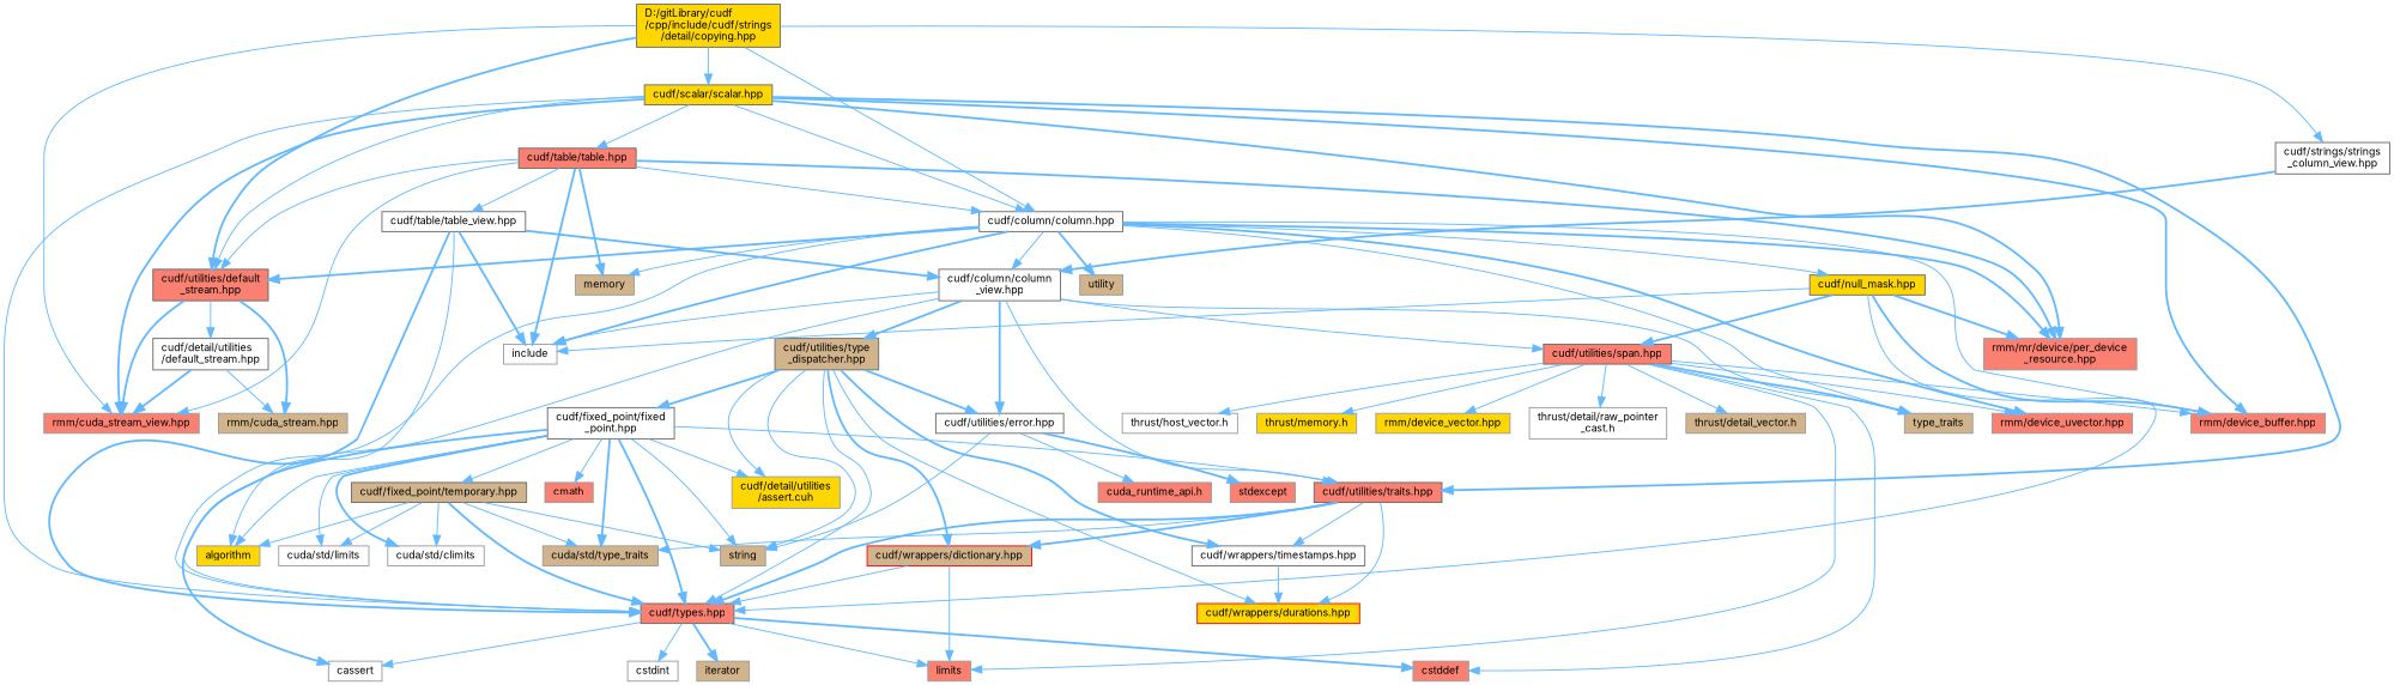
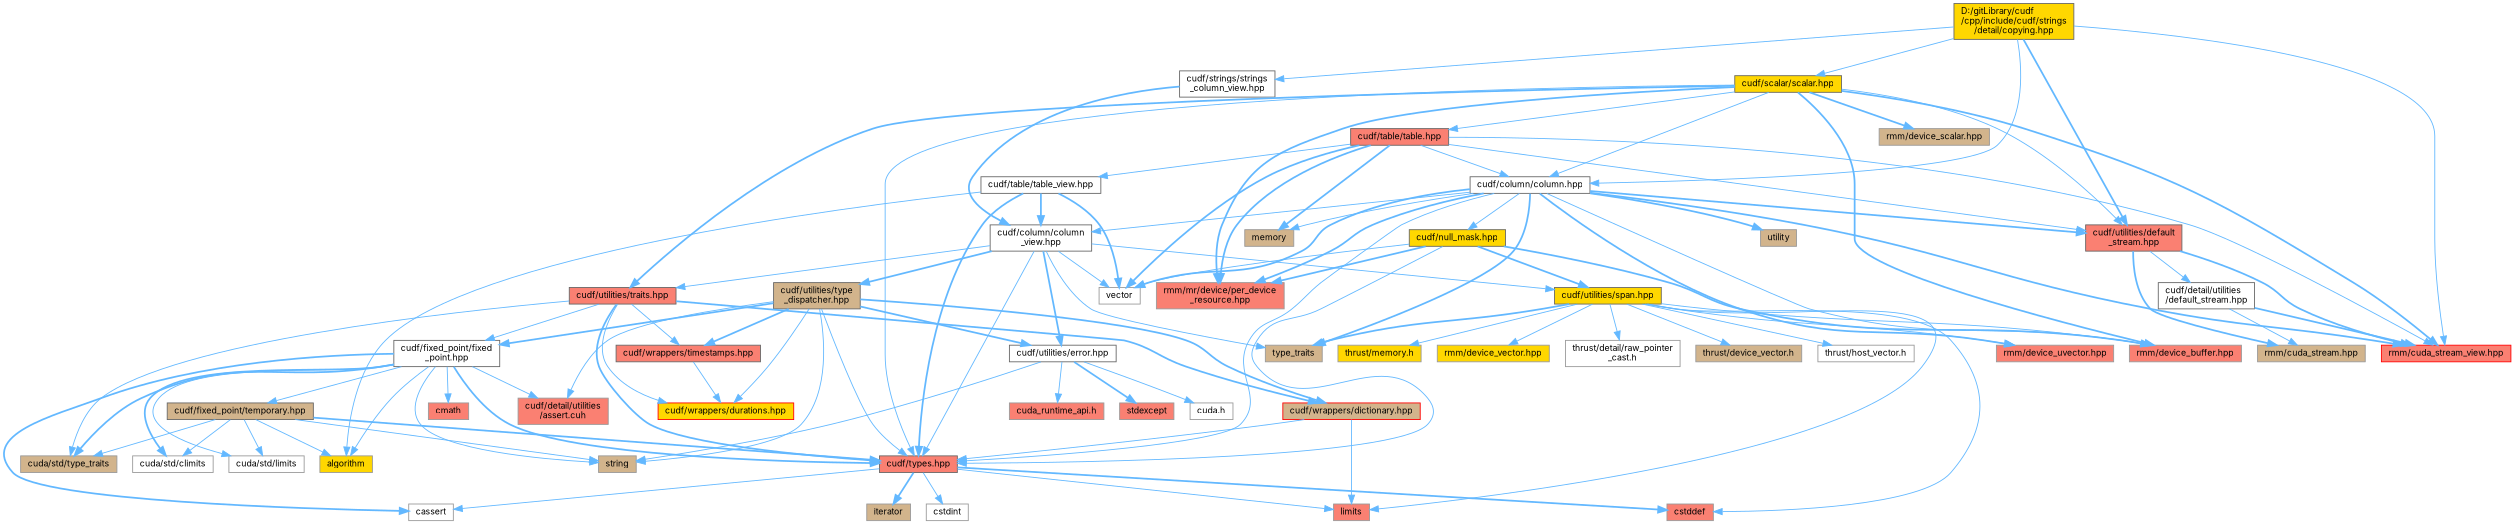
  digraph {
    fontname=Inter
    node [color=grey60 fillcolor=salmon fontname=Inter fontsize=10 shape=box style=filled]
    edge [color=steelblue1 fontname=Inter fontsize=10 labelfontname=Helvetica labelfontsize=10 style=solid]
    n1 [color=gray40 fillcolor=gold fontcolor=black height=0.2 label="D:/gitLibrary/cudf\l/cpp/include/cudf/strings\l/detail/copying.hpp" width=0.4]
    n2 [color=grey40 fillcolor=white height=0.2 label="cudf/column/column.hpp" width=0.4]
    n3 [color=grey40 height=0.2 label="cudf/utilities/default\l_stream.hpp" width=0.4]
-   n4 [height=0.2 label="rmm/cuda_stream_view.hpp" width=0.4]
+   n4 [color=red height=0.2 label="rmm/cuda_stream_view.hpp" width=0.4]
    n5 [color=grey40 fillcolor=gold height=0.2 label="cudf/scalar/scalar.hpp" width=0.4]
    n6 [color=grey40 fillcolor=white height=0.2 label="cudf/strings/strings\l_column_view.hpp" width=0.4]
    n7 [color=grey40 fillcolor=white height=0.2 label="cudf/column/column\l_view.hpp" width=0.4]
    n8 [color=grey40 height=0.2 label="cudf/types.hpp" width=0.4]
    n9 [height=0.2 label="rmm/device_buffer.hpp" width=0.4]
    n10 [height=0.2 label="rmm/device_uvector.hpp" width=0.4]
    n11 [fillcolor=tan height=0.2 label=type_traits width=0.4]
-   n12 [fillcolor=white height=0.2 label=include width=0.4]
+   n12 [fillcolor=white height=0.2 label=vector width=0.4]
    n13 [color=grey40 fillcolor=gold height=0.2 label="cudf/null_mask.hpp" width=0.4]
    n14 [height=0.2 label="rmm/mr/device/per_device\l_resource.hpp" width=0.4]
    n15 [fillcolor=tan height=0.2 label=memory width=0.4]
    n16 [fillcolor=tan height=0.2 label=utility width=0.4]
    n17 [color=grey40 fillcolor=white height=0.2 label="cudf/detail/utilities\l/default_stream.hpp" width=0.4]
    n18 [fillcolor=tan height=0.2 label="rmm/cuda_stream.hpp" width=0.4]
    n19 [color=grey40 height=0.2 label="cudf/utilities/traits.hpp" width=0.4]
    n20 [color=grey40 height=0.2 label="cudf/table/table.hpp" width=0.4]
+   n21 [fillcolor=tan height=0.2 label="rmm/device_scalar.hpp" width=0.4]
    n22 [color=grey40 fillcolor=white height=0.2 label="cudf/utilities/error.hpp" width=0.4]
-   n23 [color=grey40 height=0.2 label="cudf/utilities/span.hpp" width=0.4]
+   n23 [color=grey40 fillcolor=gold height=0.2 label="cudf/utilities/span.hpp" width=0.4]
    n24 [color=grey40 fillcolor=tan height=0.2 label="cudf/utilities/type\l_dispatcher.hpp" width=0.4]
    n25 [height=0.2 label=limits width=0.4]
    n26 [fillcolor=white height=0.2 label=cassert width=0.4]
    n27 [height=0.2 label=cstddef width=0.4]
    n28 [fillcolor=white height=0.2 label=cstdint width=0.4]
    n29 [fillcolor=tan height=0.2 label=iterator width=0.4]
+   n30 [fillcolor=white height=0.2 label="cuda.h" width=0.4]
    n31 [height=0.2 label="cuda_runtime_api.h" width=0.4]
    n32 [height=0.2 label=stdexcept width=0.4]
    n33 [fillcolor=tan height=0.2 label=string width=0.4]
    n34 [fillcolor=gold height=0.2 label="rmm/device_vector.hpp" width=0.4]
    n35 [fillcolor=white height=0.2 label="thrust/detail/raw_pointer\l_cast.h" width=0.4]
-   n36 [fillcolor=tan height=0.2 label="thrust/detail_vector.h" width=0.4]
+   n36 [fillcolor=tan height=0.2 label="thrust/device_vector.h" width=0.4]
    n37 [fillcolor=white height=0.2 label="thrust/host_vector.h" width=0.4]
    n38 [fillcolor=gold height=0.2 label="thrust/memory.h" width=0.4]
    n39 [color=grey40 fillcolor=white height=0.2 label="cudf/fixed_point/fixed\l_point.hpp" width=0.4]
    n40 [fillcolor=tan height=0.2 label="cuda/std/type_traits" width=0.4]
    n41 [color=red fillcolor=tan height=0.2 label="cudf/wrappers/dictionary.hpp" width=0.4]
    n42 [color=red fillcolor=gold height=0.2 label="cudf/wrappers/durations.hpp" width=0.4]
-   n43 [color=grey40 fillcolor=white height=0.2 label="cudf/wrappers/timestamps.hpp" width=0.4]
-   n44 [fillcolor=gold height=0.2 label="cudf/detail/utilities\l/assert.cuh" width=0.4]
+   n43 [color=grey40 height=0.2 label="cudf/wrappers/timestamps.hpp" width=0.4]
+   n44 [height=0.2 label="cudf/detail/utilities\l/assert.cuh" width=0.4]
    n45 [color=grey40 fillcolor=tan height=0.2 label="cudf/fixed_point/temporary.hpp" width=0.4]
    n46 [fillcolor=white height=0.2 label="cuda/std/climits" width=0.4]
    n47 [fillcolor=white height=0.2 label="cuda/std/limits" width=0.4]
    n48 [fillcolor=gold height=0.2 label=algorithm width=0.4]
    n49 [height=0.2 label=cmath width=0.4]
    n50 [color=grey40 fillcolor=white height=0.2 label="cudf/table/table_view.hpp" width=0.4]
    n1 -> n2
    n1 -> n3 [style=bold]
    n1 -> n4
    n1 -> n5
    n1 -> n6
    n2 -> n3 [style=bold]
+   n2 -> n4 [style=bold]
    n2 -> n7
    n2 -> n8
    n2 -> n9
    n2 -> n10 [style=bold]
-   n2 -> n11
+   n2 -> n11 [style=bold]
    n2 -> n12 [style=bold]
    n2 -> n13
    n2 -> n14 [style=bold]
    n2 -> n15
    n2 -> n16 [style=bold]
    n3 -> n4 [style=bold]
    n3 -> n17
    n3 -> n18 [style=bold]
    n5 -> n2
    n5 -> n3
    n5 -> n4 [style=bold]
    n5 -> n8
    n5 -> n9 [style=bold]
    n5 -> n14 [style=bold]
    n5 -> n19 [style=bold]
    n5 -> n20
+   n5 -> n21 [style=bold]
    n6 -> n7 [style=bold]
    n7 -> n8
    n7 -> n11
    n7 -> n12
    n7 -> n19
    n7 -> n22 [style=bold]
    n7 -> n23
    n7 -> n24 [style=bold]
    n8 -> n25
    n8 -> n26
    n8 -> n27 [style=bold]
    n8 -> n28
    n8 -> n29 [style=bold]
    n13 -> n8
    n13 -> n9 [style=bold]
    n13 -> n12
    n13 -> n14 [style=bold]
    n13 -> n23 [style=bold]
    n17 -> n4 [style=bold]
    n17 -> n18
    n19 -> n8 [style=bold]
-   n39 -> n19
+   n19 -> n39
    n19 -> n40
    n19 -> n41 [style=bold]
    n19 -> n42
    n19 -> n43
    n20 -> n2
    n20 -> n3
    n20 -> n4
    n20 -> n12 [style=bold]
    n20 -> n14 [style=bold]
    n20 -> n15 [style=bold]
    n20 -> n50
+   n22 -> n30
    n22 -> n31
    n22 -> n32 [style=bold]
    n22 -> n33
    n23 -> n9
    n23 -> n10
    n23 -> n11 [style=bold]
    n23 -> n25
    n23 -> n27
    n23 -> n34
    n23 -> n35
    n23 -> n36
    n23 -> n37
    n23 -> n38
    n24 -> n8
    n24 -> n22 [style=bold]
    n24 -> n33
    n24 -> n39 [style=bold]
    n24 -> n41 [style=bold]
    n24 -> n42
    n24 -> n43 [style=bold]
    n24 -> n44
    n39 -> n8 [style=bold]
    n39 -> n26 [style=bold]
    n39 -> n33
    n39 -> n40 [style=bold]
    n39 -> n44
    n39 -> n45
    n39 -> n46 [style=bold]
    n39 -> n47
    n39 -> n48
    n39 -> n49
    n41 -> n8
    n41 -> n25
    n43 -> n42
    n45 -> n8 [style=bold]
    n45 -> n33
    n45 -> n40
    n45 -> n46
    n45 -> n47
    n45 -> n48
    n50 -> n7 [style=bold]
    n50 -> n8 [style=bold]
    n50 -> n12 [style=bold]
    n50 -> n48
  }
